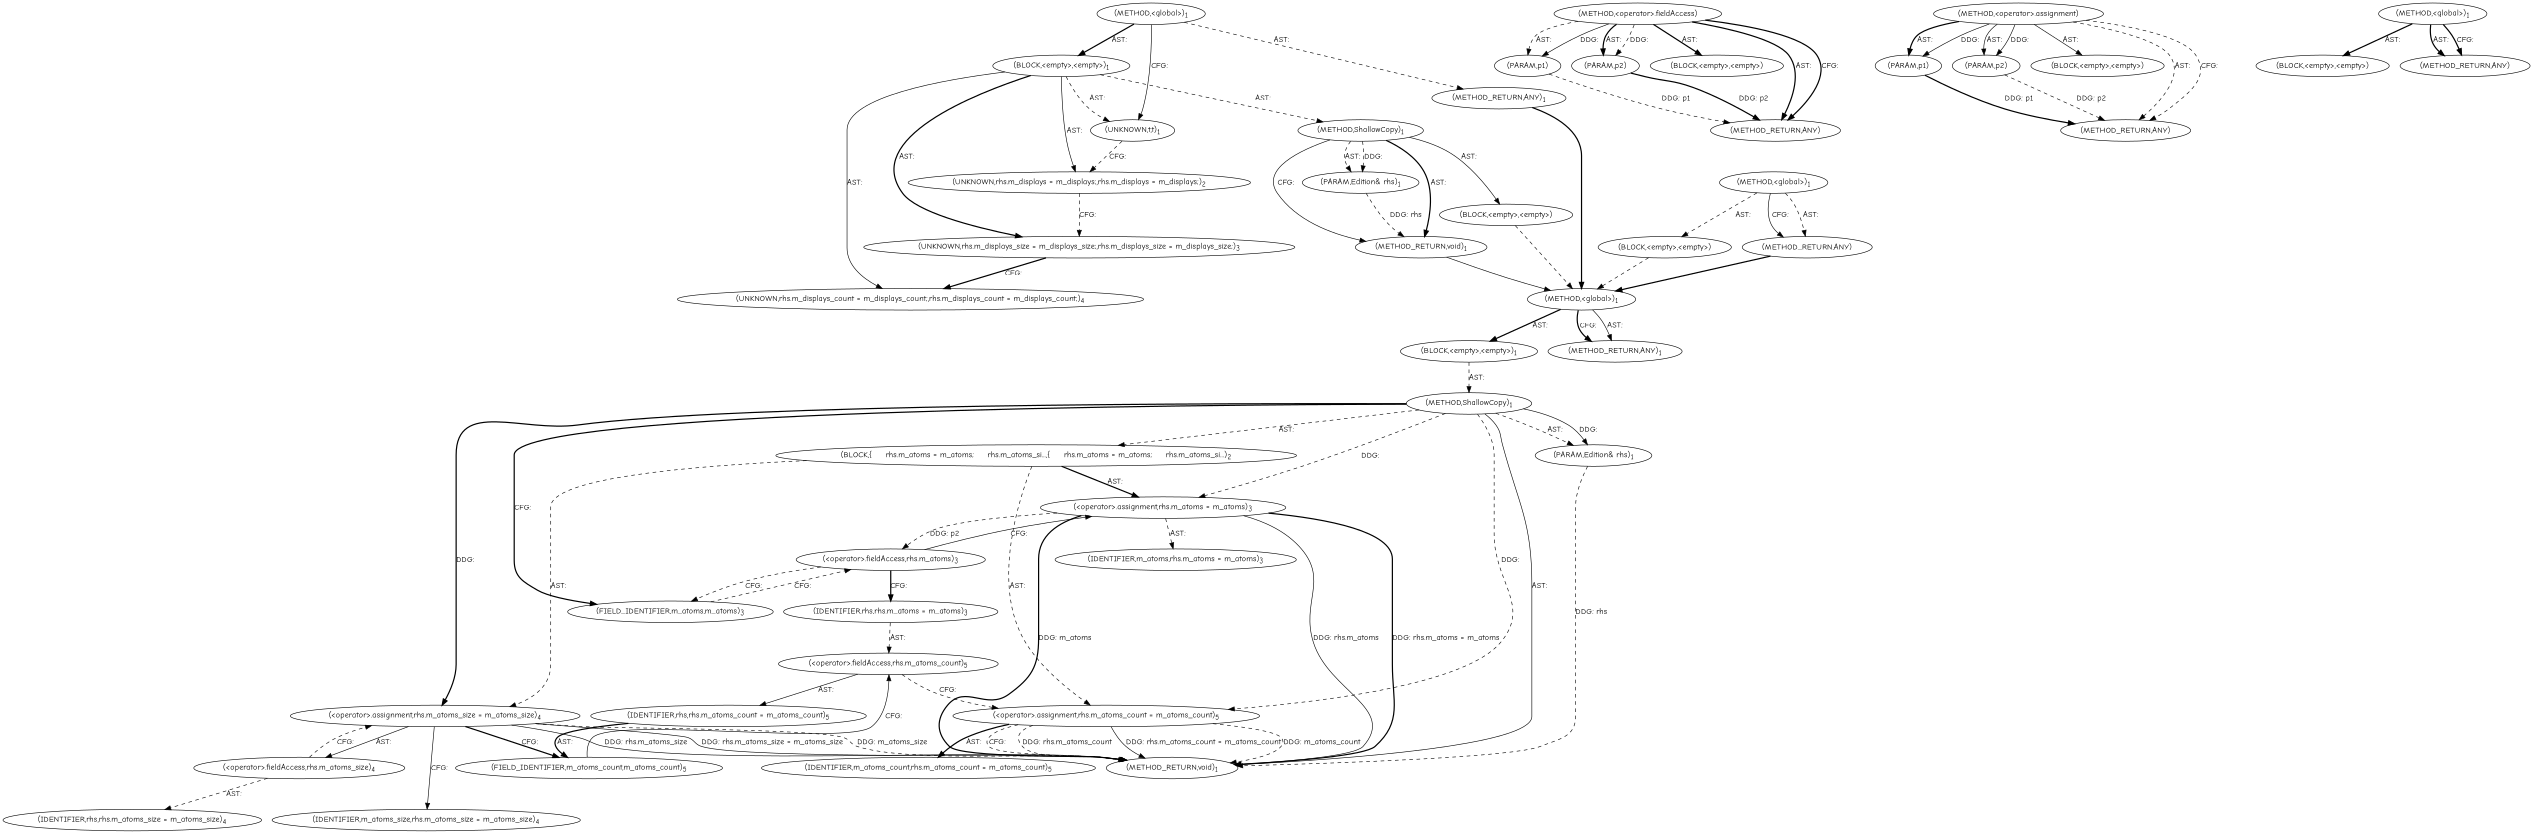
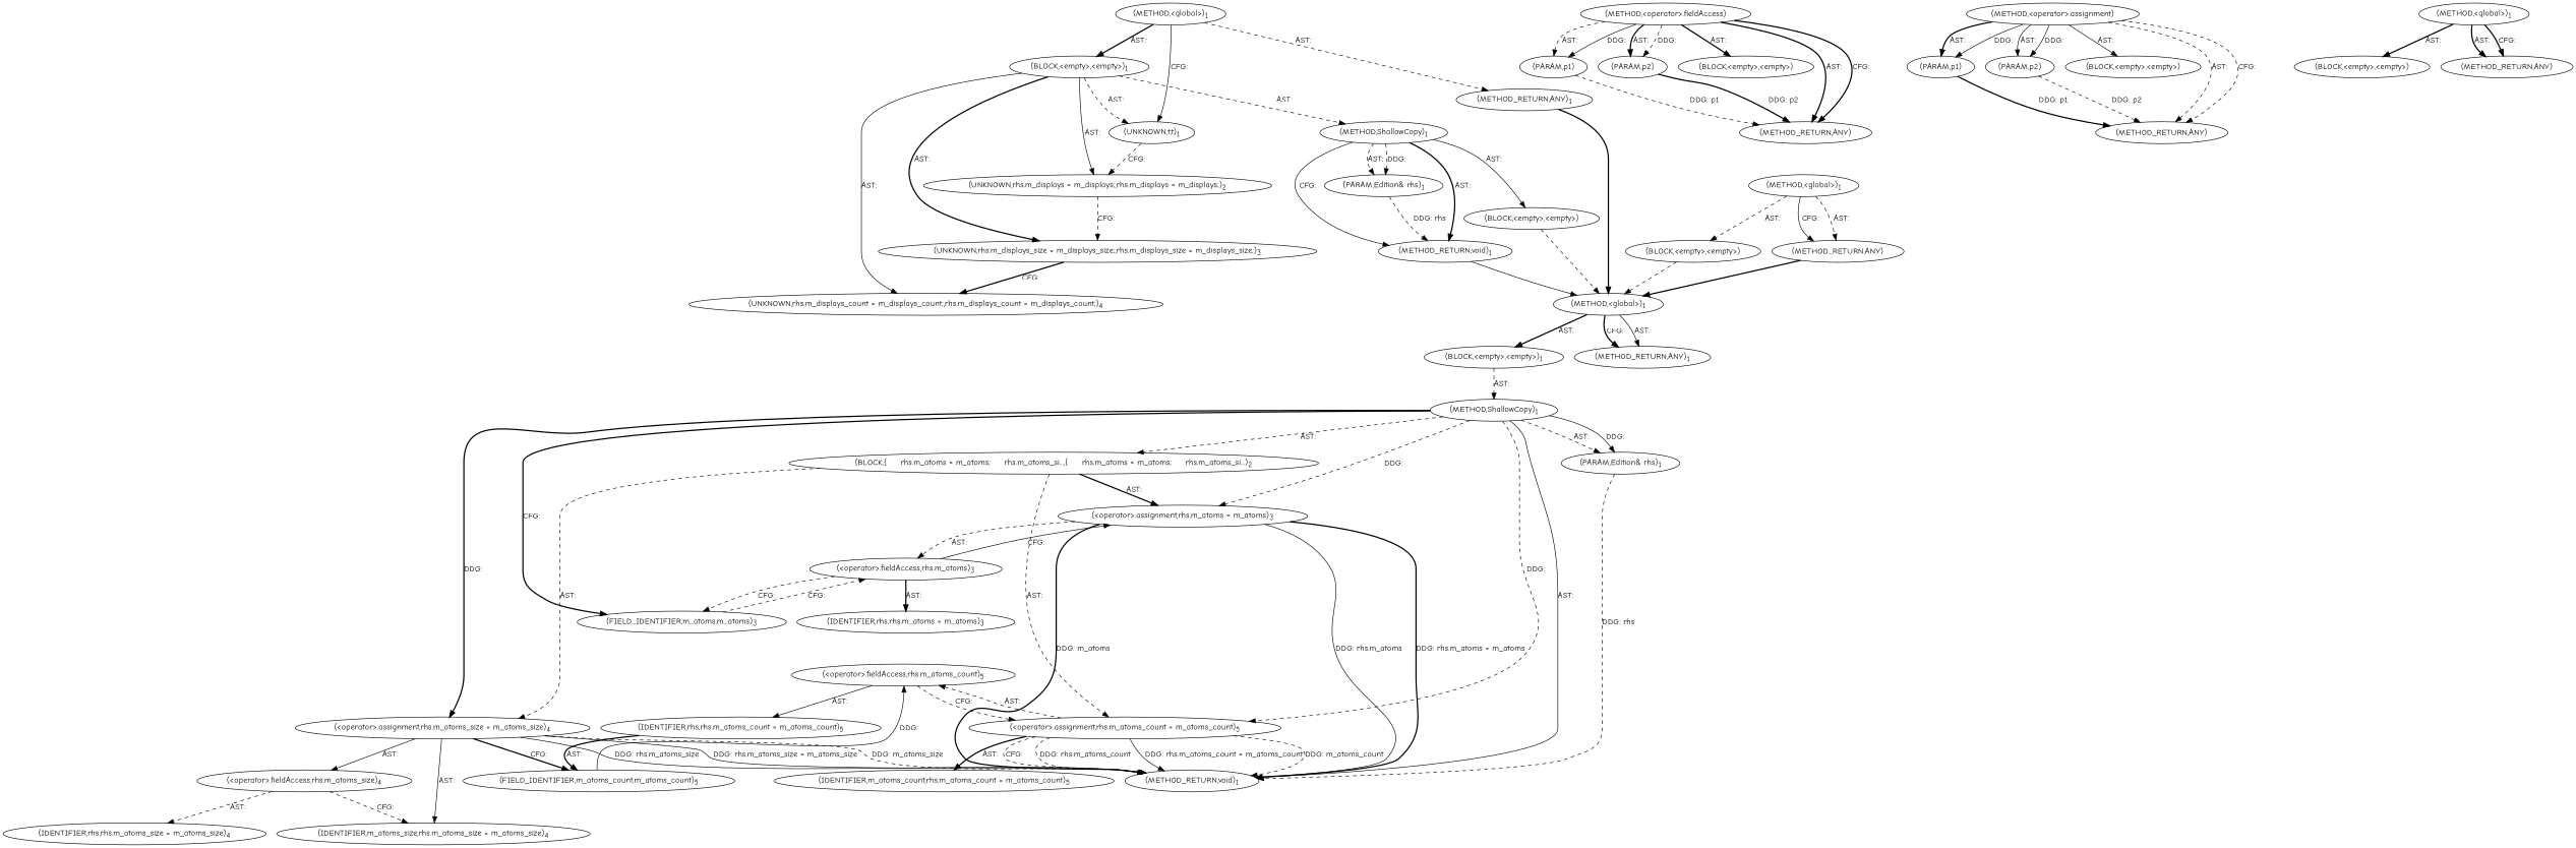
  digraph {
    fontname="Comic Neue"
    node [fontname="Comic Neue"]
    edge [fontname="Comic Neue" style=dashed]
    n1 [label=<(METHOD,&lt;global&gt;)<SUB>1</SUB>>]
    n2 [label=<(BLOCK,&lt;empty&gt;,&lt;empty&gt;)<SUB>1</SUB>>]
    n3 [label=<(METHOD_RETURN,ANY)<SUB>1</SUB>>]
    n4 [label=<(METHOD,ShallowCopy)<SUB>1</SUB>>]
    n5 [label=<(PARAM,Edition&amp; rhs)<SUB>1</SUB>>]
    n6 [label=<(BLOCK,{     rhs.m_atoms = m_atoms;     rhs.m_atoms_si...,{     rhs.m_atoms = m_atoms;     rhs.m_atoms_si...)<SUB>2</SUB>>]
    n7 [label=<(&lt;operator&gt;.assignment,rhs.m_atoms = m_atoms)<SUB>3</SUB>>]
    n8 [label=<(FIELD_IDENTIFIER,m_atoms,m_atoms)<SUB>3</SUB>>]
    n9 [label=<(&lt;operator&gt;.assignment,rhs.m_atoms_size = m_atoms_size)<SUB>4</SUB>>]
    n10 [label=<(&lt;operator&gt;.assignment,rhs.m_atoms_count = m_atoms_count)<SUB>5</SUB>>]
    n11 [label=<(METHOD_RETURN,void)<SUB>1</SUB>>]
    n12 [label=<(&lt;operator&gt;.fieldAccess,rhs.m_atoms)<SUB>3</SUB>>]
-   n13 [label=<(IDENTIFIER,m_atoms,rhs.m_atoms = m_atoms)<SUB>3</SUB>>]
    n14 [label=<(&lt;operator&gt;.fieldAccess,rhs.m_atoms_size)<SUB>4</SUB>>]
    n15 [label=<(IDENTIFIER,m_atoms_size,rhs.m_atoms_size = m_atoms_size)<SUB>4</SUB>>]
    n16 [label=<(FIELD_IDENTIFIER,m_atoms_count,m_atoms_count)<SUB>5</SUB>>]
    n17 [label=<(&lt;operator&gt;.fieldAccess,rhs.m_atoms_count)<SUB>5</SUB>>]
    n18 [label=<(IDENTIFIER,m_atoms_count,rhs.m_atoms_count = m_atoms_count)<SUB>5</SUB>>]
    n19 [label=<(IDENTIFIER,rhs,rhs.m_atoms = m_atoms)<SUB>3</SUB>>]
    n20 [label=<(IDENTIFIER,rhs,rhs.m_atoms_size = m_atoms_size)<SUB>4</SUB>>]
    n21 [label=<(IDENTIFIER,rhs,rhs.m_atoms_count = m_atoms_count)<SUB>5</SUB>>]
    n22 [label=<(METHOD,&lt;operator&gt;.fieldAccess)>]
    n23 [label=<(PARAM,p1)>]
    n24 [label=<(PARAM,p2)>]
    n25 [label=<(BLOCK,&lt;empty&gt;,&lt;empty&gt;)>]
    n26 [label=<(METHOD_RETURN,ANY)>]
    n27 [label=<(METHOD,&lt;operator&gt;.assignment)>]
    n28 [label=<(PARAM,p1)>]
    n29 [label=<(PARAM,p2)>]
    n30 [label=<(BLOCK,&lt;empty&gt;,&lt;empty&gt;)>]
    n31 [label=<(METHOD_RETURN,ANY)>]
    n32 [label=<(METHOD,&lt;global&gt;)<SUB>1</SUB>>]
    n33 [label=<(BLOCK,&lt;empty&gt;,&lt;empty&gt;)>]
    n34 [label=<(METHOD_RETURN,ANY)>]
    n35 [label=<(METHOD,&lt;global&gt;)<SUB>1</SUB>>]
    n36 [label=<(BLOCK,&lt;empty&gt;,&lt;empty&gt;)<SUB>1</SUB>>]
    n37 [label=<(UNKNOWN,t,t)<SUB>1</SUB>>]
    n38 [label=<(METHOD_RETURN,ANY)<SUB>1</SUB>>]
    n39 [label=<(METHOD,ShallowCopy)<SUB>1</SUB>>]
    n40 [label=<(UNKNOWN,rhs.m_displays = m_displays;,rhs.m_displays = m_displays;)<SUB>2</SUB>>]
    n41 [label=<(UNKNOWN,rhs.m_displays_size = m_displays_size;,rhs.m_displays_size = m_displays_size;)<SUB>3</SUB>>]
    n42 [label=<(UNKNOWN,rhs.m_displays_count = m_displays_count;,rhs.m_displays_count = m_displays_count;)<SUB>4</SUB>>]
    n43 [label=<(PARAM,Edition&amp; rhs)<SUB>1</SUB>>]
    n44 [label=<(BLOCK,&lt;empty&gt;,&lt;empty&gt;)>]
    n45 [label=<(METHOD_RETURN,void)<SUB>1</SUB>>]
    n46 [label=<(METHOD,&lt;global&gt;)<SUB>1</SUB>>]
    n47 [label=<(BLOCK,&lt;empty&gt;,&lt;empty&gt;)>]
    n48 [label=<(METHOD_RETURN,ANY)>]
    n1 -> n2 [label="AST: " style=bold]
    n1 -> n3 [label="AST: " style=solid]
    n1 -> n3 [label="CFG: " style=bold]
    n2 -> n4 [label="AST: "]
    n4 -> n5 [label="AST: "]
    n4 -> n5 [label="DDG: " style=solid]
    n4 -> n6 [label="AST: "]
    n4 -> n7 [label="DDG: "]
    n4 -> n8 [label="CFG: " style=bold]
    n4 -> n9 [label="DDG: " style=bold]
    n4 -> n10 [label="DDG: "]
    n4 -> n11 [label="AST: " style=solid]
    n5 -> n11 [label="DDG: rhs"]
    n6 -> n7 [label="AST: " style=bold]
    n6 -> n9 [label="AST: "]
    n6 -> n10 [label="AST: "]
    n7 -> n11 [label="DDG: rhs.m_atoms" style=solid]
    n7 -> n11 [label="DDG: rhs.m_atoms = m_atoms" style=bold]
    n7 -> n11 [label="DDG: m_atoms" style=bold]
-   n7 -> n12 [label="DDG: p2"]
-   n7 -> n13 [label="AST: "]
+   n7 -> n12 [label="AST: "]
    n8 -> n12 [label="CFG: "]
    n9 -> n11 [label="DDG: rhs.m_atoms_size" style=solid]
    n9 -> n11 [label="DDG: rhs.m_atoms_size = m_atoms_size" style=solid]
    n9 -> n11 [label="DDG: m_atoms_size"]
    n9 -> n14 [label="AST: " style=solid]
-   n9 -> n15 [label="CFG: " style=solid]
+   n9 -> n15 [label="AST: " style=solid]
    n9 -> n16 [label="CFG: " style=bold]
    n10 -> n11 [label="CFG: "]
    n10 -> n11 [label="DDG: rhs.m_atoms_count"]
    n10 -> n11 [label="DDG: rhs.m_atoms_count = m_atoms_count" style=solid]
    n10 -> n11 [label="DDG: m_atoms_count"]
-   n19 -> n17 [label="AST: "]
+   n10 -> n17 [label="AST: "]
    n10 -> n18 [label="AST: " style=bold]
    n12 -> n7 [label="CFG: " style=solid]
    n12 -> n8 [label="CFG: "]
-   n12 -> n19 [label="CFG: " style=bold]
-   n14 -> n9 [label="CFG: "]
+   n12 -> n19 [label="AST: " style=bold]
+   n14 -> n15 [label="CFG: "]
    n14 -> n20 [label="AST: "]
-   n16 -> n17 [label="CFG: " style=solid]
+   n16 -> n17 [label="DDG: " style=solid]
    n17 -> n10 [label="CFG: "]
    n17 -> n21 [label="AST: " style=solid]
    n21 -> n16 [label="AST: " style=bold]
    n22 -> n23 [label="AST: "]
    n22 -> n23 [label="DDG: " style=solid]
    n22 -> n24 [label="AST: " style=bold]
    n22 -> n24 [label="DDG: "]
    n22 -> n25 [label="AST: " style=bold]
    n22 -> n26 [label="AST: " style=bold]
    n22 -> n26 [label="CFG: " style=bold]
    n23 -> n26 [label="DDG: p1"]
    n24 -> n26 [label="DDG: p2" style=bold]
    n27 -> n28 [label="AST: " style=bold]
    n27 -> n28 [label="DDG: " style=solid]
    n27 -> n29 [label="AST: " style=solid]
    n27 -> n29 [label="DDG: " style=solid]
    n27 -> n30 [label="AST: " style=solid]
    n27 -> n31 [label="AST: "]
    n27 -> n31 [label="CFG: "]
    n28 -> n31 [label="DDG: p1" style=bold]
    n29 -> n31 [label="DDG: p2"]
    n32 -> n33 [label="AST: " style=bold]
    n32 -> n34 [label="AST: " style=bold]
    n32 -> n34 [label="CFG: " style=bold]
    n35 -> n36 [label="AST: " style=bold]
    n35 -> n37 [label="CFG: " style=solid]
    n35 -> n38 [label="AST: "]
    n36 -> n37 [label="AST: "]
    n36 -> n39 [label="AST: "]
    n36 -> n40 [label="AST: " style=solid]
    n36 -> n41 [label="AST: " style=bold]
    n36 -> n42 [label="AST: " style=solid]
    n37 -> n40 [label="CFG: "]
    n38 -> n1 [style=bold]
    n39 -> n43 [label="AST: "]
    n39 -> n43 [label="DDG: "]
    n39 -> n44 [label="AST: " style=solid]
    n39 -> n45 [label="AST: " style=bold]
    n39 -> n45 [label="CFG: " style=solid]
    n40 -> n41 [label="CFG: "]
    n41 -> n42 [label="CFG: " style=bold]
    n43 -> n45 [label="DDG: rhs"]
    n44 -> n1
    n45 -> n1 [style=solid]
    n46 -> n47 [label="AST: "]
    n46 -> n48 [label="AST: "]
    n46 -> n48 [label="CFG: " style=solid]
    n47 -> n1
    n48 -> n1 [style=bold]
  }
